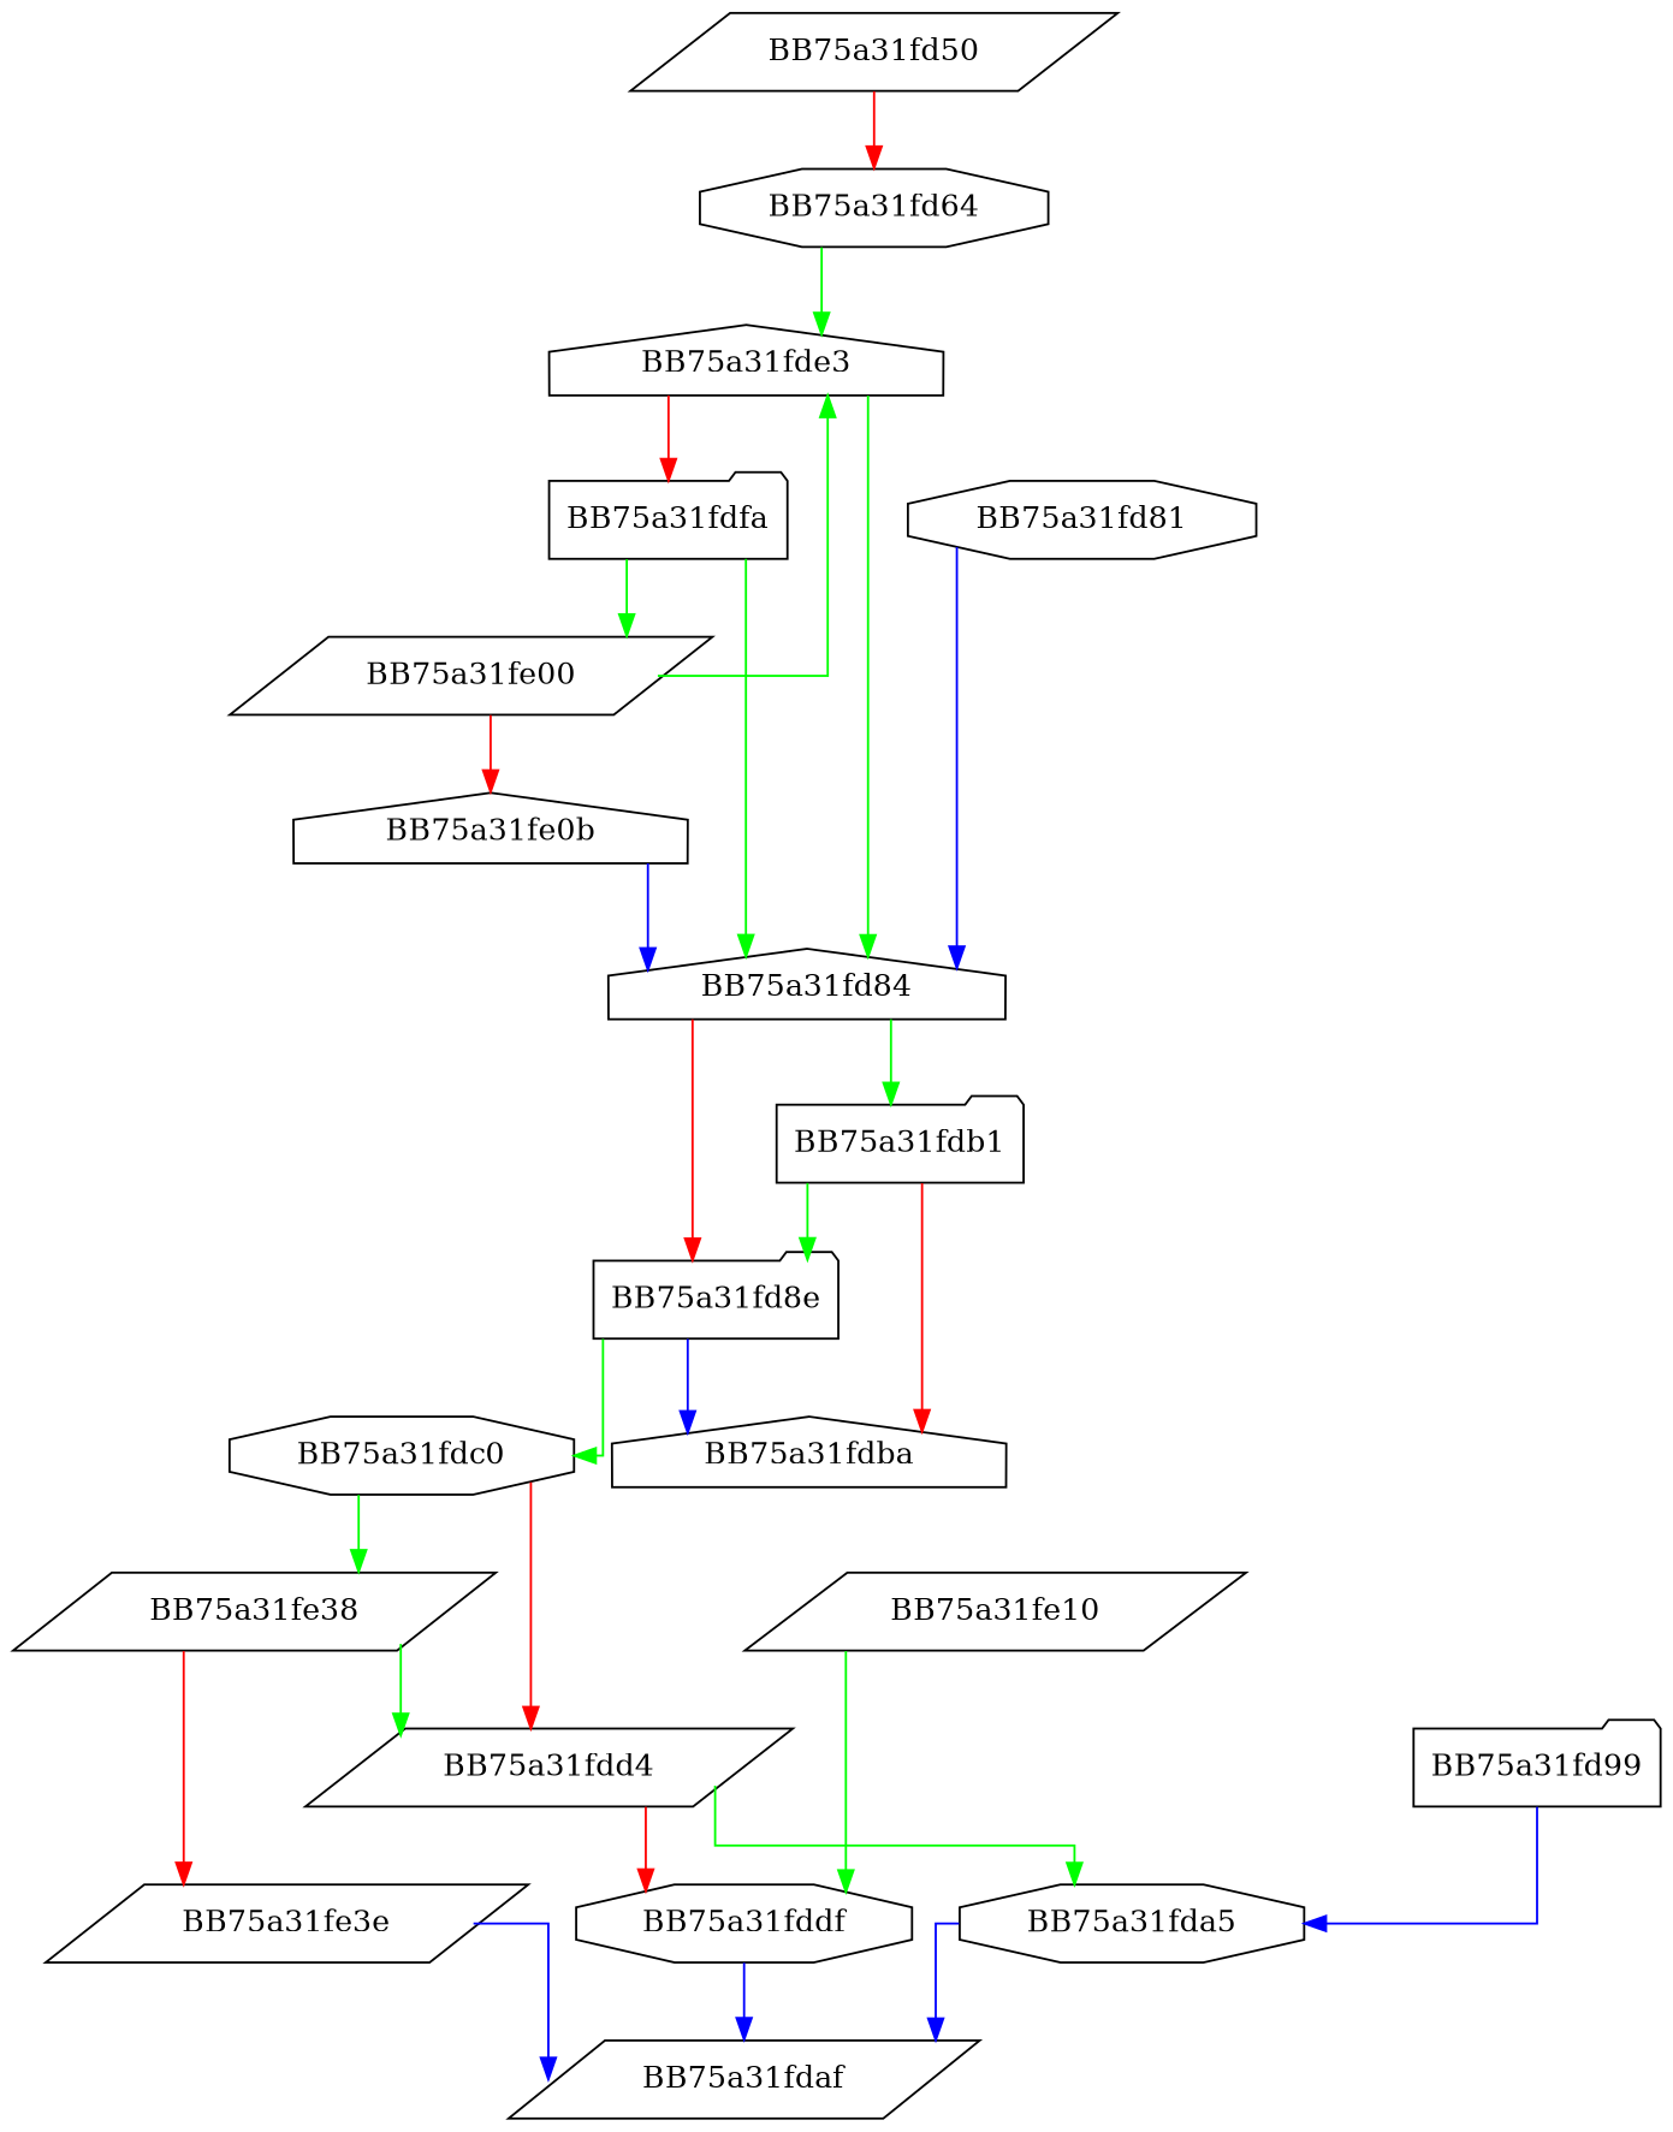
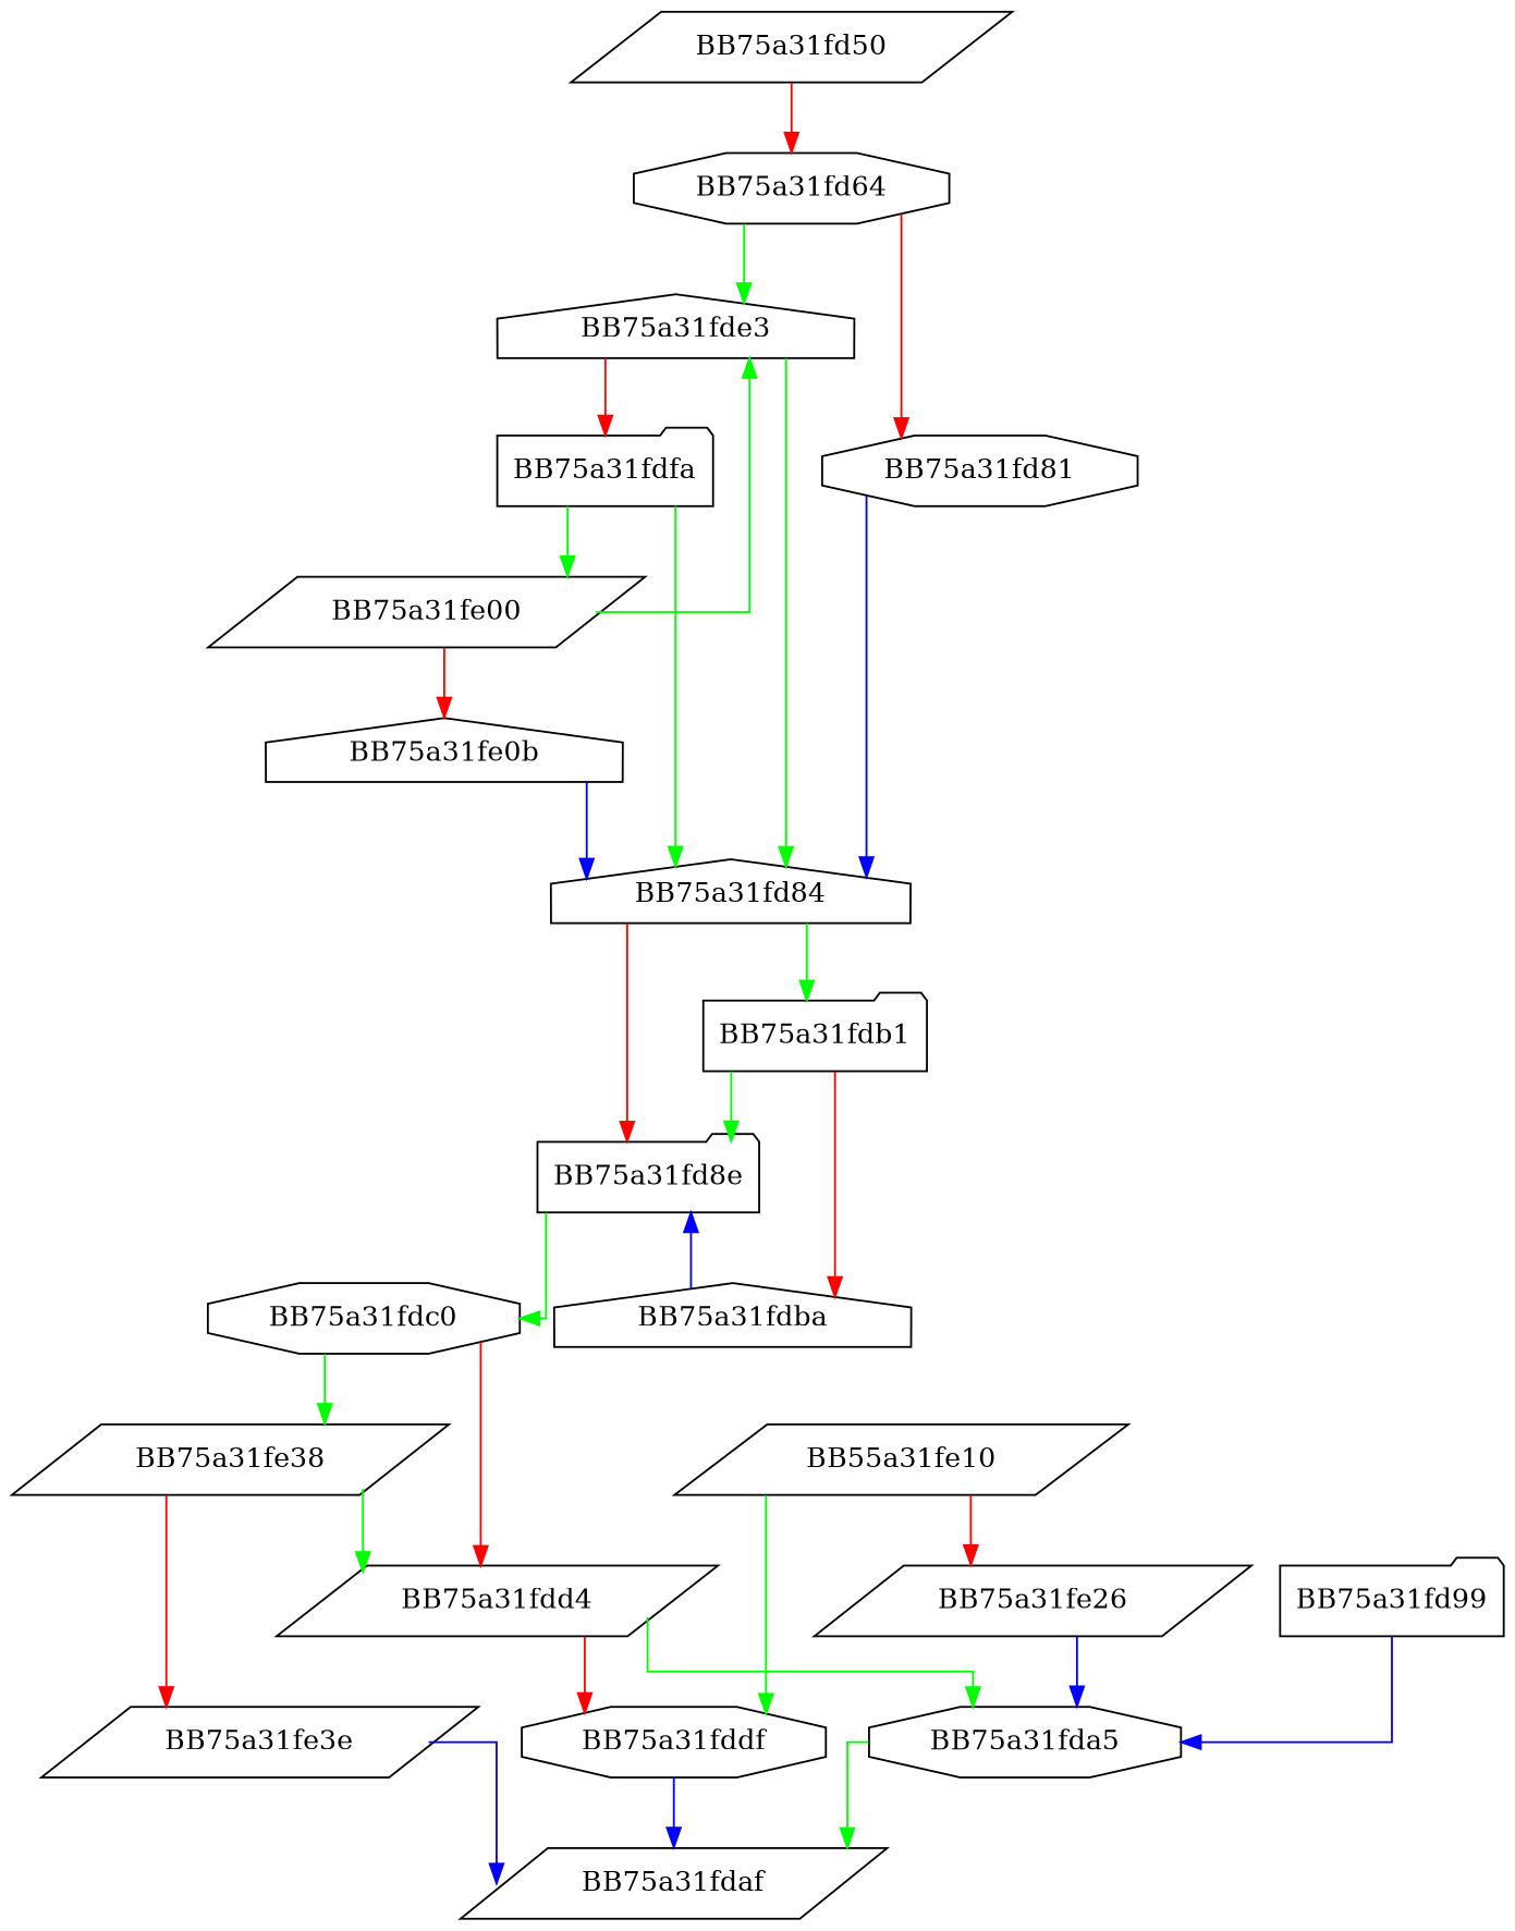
  digraph {
    splines=ortho
    node [shape=parallelogram]
    edge [color=green]
    BB75a31fd64 [shape=octagon]
    BB75a31fd50
    BB75a31fde3 [shape=house]
    BB75a31fd81 [shape=octagon]
    BB75a31fddf [shape=octagon]
    BB75a31fdaf
    BB75a31fd84 [shape=house]
    BB75a31fdfa [shape=folder]
    n9 [label=BB75a31fdb1 shape=folder]
    BB75a31fd8e [shape=folder]
    BB75a31fe00
    BB75a31fdba [shape=house]
    BB75a31fdc0 [shape=octagon]
    BB75a31fe38
    BB75a31fdd4
    BB75a31fe3e
    BB75a31fda5 [shape=octagon]
-   BB75a31fe10
+   BB75a31fe10 [label=BB55a31fe10]
+   BB75a31fe26
    BB75a31fd99 [shape=folder]
    BB75a31fe0b [shape=house]
    BB75a31fd64 -> BB75a31fde3
+   BB75a31fd64 -> BB75a31fd81 [color=red]
    BB75a31fd50 -> BB75a31fd64 [color=red]
    BB75a31fde3 -> BB75a31fd84
    BB75a31fde3 -> BB75a31fdfa [color=red]
    BB75a31fd81 -> BB75a31fd84 [color=blue]
    BB75a31fddf -> BB75a31fdaf [color=blue]
    BB75a31fd84 -> n9
    BB75a31fd84 -> BB75a31fd8e [color=red]
    BB75a31fdfa -> BB75a31fd84
    BB75a31fdfa -> BB75a31fe00
    n9 -> BB75a31fd8e
    n9 -> BB75a31fdba [color=red]
    BB75a31fd8e -> BB75a31fdc0
    BB75a31fe00 -> BB75a31fde3
    BB75a31fe00 -> BB75a31fe0b [color=red]
-   BB75a31fd8e -> BB75a31fdba [color=blue]
+   BB75a31fdba -> BB75a31fd8e [color=blue]
    BB75a31fdc0 -> BB75a31fe38
    BB75a31fdc0 -> BB75a31fdd4 [color=red]
    BB75a31fe38 -> BB75a31fdd4
    BB75a31fe38 -> BB75a31fe3e [color=red]
    BB75a31fdd4 -> BB75a31fddf [color=red]
    BB75a31fdd4 -> BB75a31fda5
    BB75a31fe3e -> BB75a31fdaf [color=blue]
-   BB75a31fda5 -> BB75a31fdaf [color=blue]
+   BB75a31fda5 -> BB75a31fdaf
    BB75a31fe10 -> BB75a31fddf
+   BB75a31fe10 -> BB75a31fe26 [color=red]
+   BB75a31fe26 -> BB75a31fda5 [color=blue]
    BB75a31fd99 -> BB75a31fda5 [color=blue]
    BB75a31fe0b -> BB75a31fd84 [color=blue]
  }
